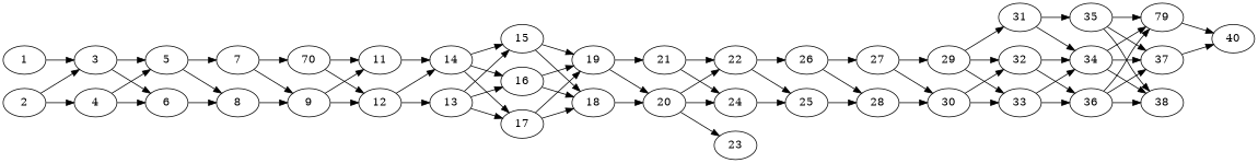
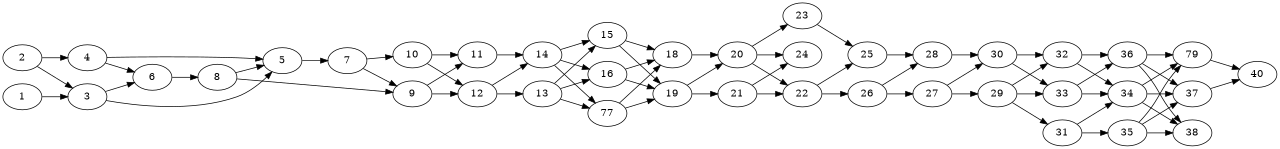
  digraph {
    rankdir=LR
    node [alpha=0.16]
    1 [alpha=0.11 expect_size=30383104]
    3 [alpha=0.13 expect_size=41180160]
    5 [alpha=0.13 expect_size=37767168]
    6 [alpha=0.17 expect_size=11543552]
    7 [expect_size=21150720]
    8 [alpha=0.07 expect_size=37698560]
    2 [alpha=0.10 expect_size=47452160]
    4 [alpha=0.10 expect_size=48863232]
    9 [alpha=0.09 expect_size=43862016]
-   10 [alpha=0.00 expect_size=41178112 label=70]
+   10 [alpha=0.00 expect_size=41178112]
    11 [alpha=0.13 expect_size=39010304]
    12 [alpha=0.19 expect_size=17296384]
    14 [alpha=0.05 expect_size=24843264]
    13 [alpha=0.01 expect_size=41880576]
    15 [expect_size=47845376]
    16 [alpha=0.09 expect_size=31176704]
-   17 [alpha=0.08 expect_size=24249344]
+   17 [alpha=0.08 expect_size=24249344 label=77]
    18 [alpha=0.12 expect_size=14518272]
    19 [alpha=0.15 expect_size=30294016]
    20 [alpha=0.10 expect_size=51660800]
    21 [alpha=0.15 expect_size=51844096]
    22 [alpha=0.18 expect_size=34836480]
    23 [expect_size=33331200]
    24 [alpha=0.12 expect_size=35939328]
    25 [alpha=0.03 expect_size=47446016]
    26 [expect_size=37708800]
    28 [alpha=0.09 expect_size=32548864]
    27 [expect_size=12677120]
    30 [alpha=0.05 expect_size=48418816]
    29 [alpha=0.19 expect_size=12564480]
    32 [alpha=0.09 expect_size=11174912]
    33 [alpha=0.09 expect_size=5428224]
    31 [alpha=0.04 expect_size=23846912]
    34 [alpha=0.17 expect_size=42542080]
    35 [alpha=0.04 expect_size=24581120]
    36 [alpha=0.01 expect_size=31256576]
    37 [alpha=0.07 expect_size=21682176]
    38 [alpha=0.17 expect_size=11765760]
    n39 [alpha=0.17 expect_size=33965056 label=79]
    40 [expect_size=32526336]
    1 -> 3
    3 -> 5
    3 -> 6
    5 -> 7
-   5 -> 8
+   8 -> 5
    6 -> 8
    7 -> 9
    7 -> 10
    8 -> 9
    2 -> 3
    2 -> 4
    4 -> 5
    4 -> 6
    9 -> 11
    9 -> 12
    10 -> 11
    10 -> 12
    11 -> 14
    12 -> 14
    12 -> 13
    14 -> 15
    14 -> 16
    14 -> 17
    13 -> 15
    13 -> 16
    13 -> 17
    15 -> 18
    15 -> 19
    16 -> 18
    16 -> 19
    17 -> 18
    17 -> 19
    18 -> 20
    19 -> 20
    19 -> 21
    20 -> 22
    20 -> 23
    20 -> 24
    21 -> 22
    21 -> 24
    22 -> 25
    22 -> 26
-   24 -> 25
+   23 -> 25
    25 -> 28
    26 -> 28
    26 -> 27
    28 -> 30
    27 -> 30
    27 -> 29
    30 -> 32
    30 -> 33
    29 -> 32
    29 -> 33
    29 -> 31
    32 -> 34
    32 -> 36
    33 -> 34
    33 -> 36
    31 -> 34
    31 -> 35
    34 -> 37
    34 -> 38
    34 -> n39
    35 -> 37
    35 -> 38
    35 -> n39
    36 -> 37
    36 -> 38
    36 -> n39
    37 -> 40
    n39 -> 40
  }
